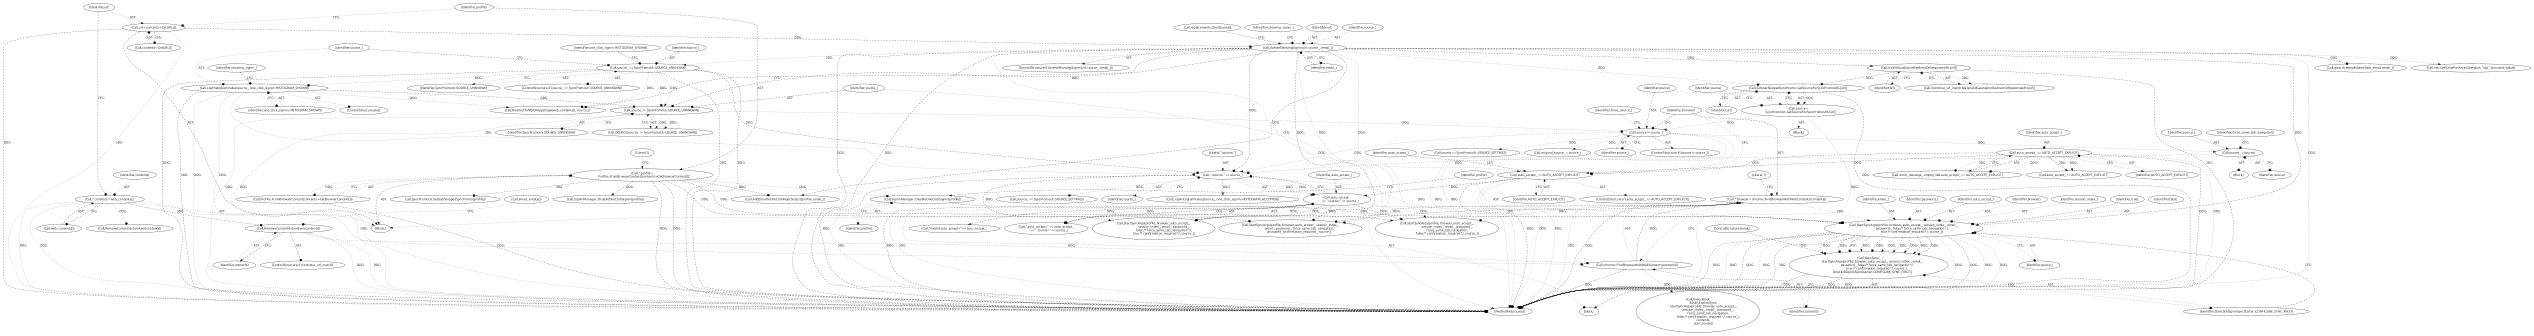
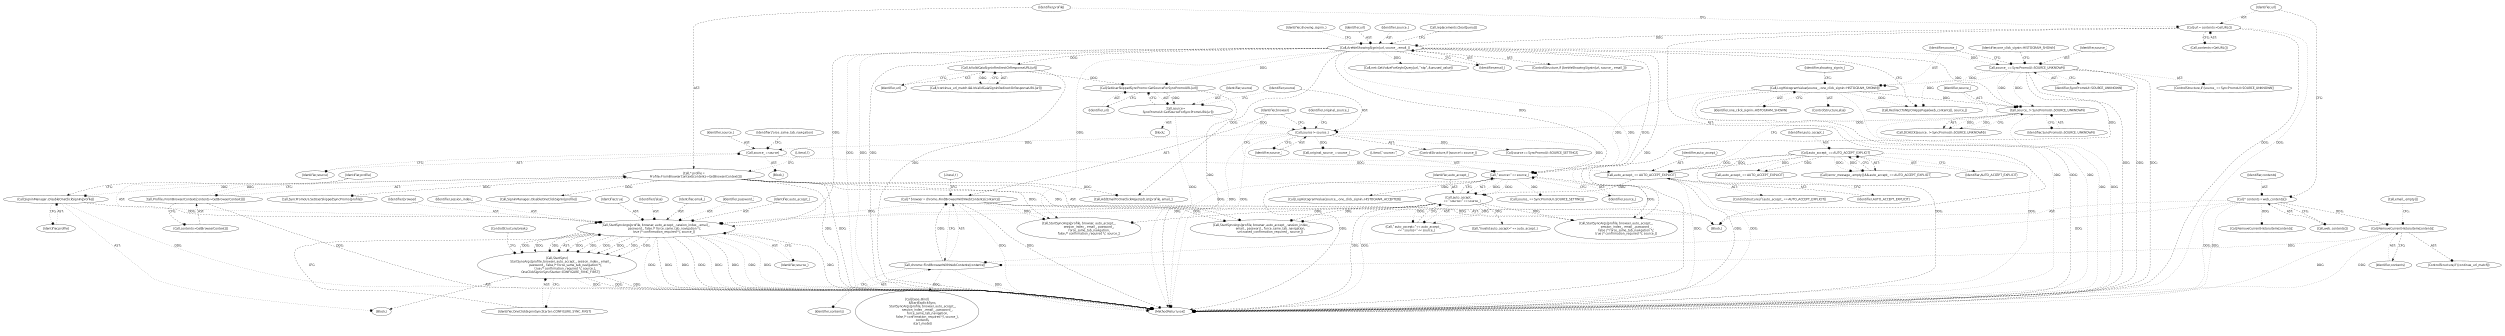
  digraph {
    fontname=Ubuntu
    node [fontname=Ubuntu]
    edge [arrowhead=box fontname=Ubuntu style=dotted]
    n1 [label="(Call,StartSyncArgs(profile, browser, auto_accept_, session_index_, email_,\n                         password_, false /* force_same_tab_navigation */,\n                        true /* confirmation_required */, source_))"]
    n2 [label="(Call,StartSync(\n           StartSyncArgs(profile, browser, auto_accept_, session_index_, email_,\n                         password_, false /* force_same_tab_navigation */,\n                        true /* confirmation_required */, source_),\n           OneClickSigninSyncStarter::CONFIGURE_SYNC_FIRST))"]
    n3 [label="(MethodReturn,void)"]
    n4 [label="(Identifier,source_)"]
    n5 [label="(Block,)"]
    n6 [label="(Identifier,OneClickSigninSyncStarter::CONFIGURE_SYNC_FIRST)"]
    n7 [label="(Call,SigninManager::DisableOneClickSignIn(profile))"]
    n8 [label="(Identifier,profile)"]
    n9 [label="(Call,* profile =\n      Profile::FromBrowserContext(contents->GetBrowserContext()))"]
    n10 [label="(Call,Profile::FromBrowserContext(contents->GetBrowserContext()))"]
    n11 [label="(Call,AddEmailToOneClickRejectedList(profile, email_))"]
    n12 [label="(Call,SyncPromoUI::SetUserSkippedSyncPromo(profile))"]
    n13 [label="(Block,)"]
    n14 [label="(Call,SigninManager::DisableOneClickSignIn(profile))"]
    n15 [label="(Call,StartSyncArgs(profile, browser, auto_accept_, session_index_,\n                          email_, password_, force_same_tab_navigation,\n                          untrusted_confirmation_required_, source_))"]
    n16 [label="(Call,StartSyncArgs(profile, browser, auto_accept_,\n                              session_index_, email_, password_,\n                              force_same_tab_navigation,\n                              false /* confirmation_required */, source_))"]
+   n17 [label="(Call,contents->GetBrowserContext())"]
    n18 [label="(Call,* browser = chrome::FindBrowserWithWebContents(contents))"]
    n19 [label="(Call,chrome::FindBrowserWithWebContents(contents))"]
    n20 [label="(Call,StartSyncArgs(profile, browser, auto_accept_,\n                              session_index_, email_, password_,\n                              false /* force_same_tab_navigation */,\n                              true /* confirmation_required */, source_))"]
    n21 [label="(Identifier,contents)"]
    n22 [label="(Call,base::Bind(\n                &StartExplicitSync,\n                StartSyncArgs(profile, browser, auto_accept_,\n                              session_index_, email_, password_,\n                              force_same_tab_navigation,\n                              false /* confirmation_required */, source_),\n                contents,\n                start_mode))"]
    n23 [label="(Call,* contents = web_contents())"]
    n24 [label="(Call,RemoveCurrentHistoryItem(contents))"]
    n25 [label="(Call,web_contents())"]
    n26 [label="(Call,RemoveCurrentHistoryItem(contents))"]
    n27 [label="(Identifier,contents)"]
    n28 [label="(ControlStructure,if (continue_url_match))"]
    n29 [label="(Call,auto_accept_\n          << \" source=\" << source_)"]
    n30 [label="(Call,\" source=\" << source_)"]
    n31 [label="(Call,\" auto_accept=\" << auto_accept_\n          << \" source=\" << source_)"]
    n32 [label="(Call,\"Invalid auto_accept=\" << auto_accept_)"]
    n33 [label="(Call,LogHistogramValue(source_, one_click_signin::HISTOGRAM_ACCEPTED))"]
    n34 [label="(Identifier,source_)"]
    n35 [label="(Call,source_ == SyncPromoUI::SOURCE_SETTINGS)"]
    n36 [label="(Call,auto_accept_ == AUTO_ACCEPT_EXPLICIT)"]
    n37 [label="(Identifier,AUTO_ACCEPT_EXPLICIT)"]
    n38 [label="(ControlStructure,if (auto_accept_ == AUTO_ACCEPT_EXPLICIT))"]
    n39 [label="(Call,auto_accept_ == AUTO_ACCEPT_EXPLICIT)"]
    n40 [label="(Call,!error_message_.empty() && auto_accept_ == AUTO_ACCEPT_EXPLICIT)"]
    n41 [label="(Call,auto_accept_ == AUTO_ACCEPT_EXPLICIT)"]
    n42 [label="(Identifier,AUTO_ACCEPT_EXPLICIT)"]
    n43 [label="(Call,source_ = source)"]
    n44 [label="(Identifier,source)"]
    n45 [label="(Block,)"]
    n46 [label="(Call,source != source_)"]
    n47 [label="(Call,original_source_ = source_)"]
    n48 [label="(Identifier,source_)"]
    n49 [label="(ControlStructure,if (source != source_))"]
    n50 [label="(Call,source == SyncPromoUI::SOURCE_SETTINGS)"]
    n51 [label="(Call,source =\n        SyncPromoUI::GetSourceForSyncPromoURL(url))"]
    n52 [label="(Call,SetUserSkippedSyncPromo::GetSourceForSyncPromoURL(url))"]
    n53 [label="(Block,)"]
    n54 [label="(Identifier,url)"]
    n55 [label="(Call,IsValidGaiaSigninRedirectOrResponseURL(url))"]
    n56 [label="(Call,!continue_url_match && IsValidGaiaSigninRedirectOrResponseURL(url))"]
    n57 [label="(Identifier,url)"]
    n58 [label="(Call,AreWeShowingSignin(url, source_, email_))"]
    n59 [label="(Call,source_ != SyncPromoUI::SOURCE_UNKNOWN)"]
    n60 [label="(Call,source_ == SyncPromoUI::SOURCE_UNKNOWN)"]
-   n61 [label="(Call,gaia::AreEmailsSame(last_email, email_))"]
    n62 [label="(Call,net::GetValueForKeyInQuery(url, \"ntp\", &unused_value))"]
    n63 [label="(Identifier,email_)"]
    n64 [label="(ControlStructure,if (AreWeShowingSignin(url, source_, email_)))"]
    n65 [label="(Call,RedirectToNtpOrAppsPage(web_contents(), source_))"]
    n66 [label="(Call,DCHECK(source_ != SyncPromoUI::SOURCE_UNKNOWN))"]
    n67 [label="(Identifier,SyncPromoUI::SOURCE_UNKNOWN)"]
    n68 [label="(Call,LogHistogramValue(source_, one_click_signin::HISTOGRAM_SHOWN))"]
    n69 [label="(Identifier,SyncPromoUI::SOURCE_UNKNOWN)"]
    n70 [label="(ControlStructure,if (source_ == SyncPromoUI::SOURCE_UNKNOWN))"]
    n71 [label="(Call,url = contents->GetURL())"]
    n72 [label="(Call,contents->GetURL())"]
    n73 [label="(Identifier,one_click_signin::HISTOGRAM_SHOWN)"]
    n74 [label="(ControlStructure,else)"]
    n75 [label="(Identifier,false)"]
    n76 [label="(Identifier,source_)"]
    n77 [label="(Identifier,auto_accept_)"]
    n78 [label="(Identifier,source_)"]
    n79 [label="(Identifier,email_)"]
    n80 [label="(Identifier,source)"]
    n81 [label="(Identifier,password_)"]
    n82 [label="(Identifier,force_same_tab_navigation)"]
    n83 [label="(Identifier,one_click_signin::HISTOGRAM_SHOWN)"]
    n84 [label="(Identifier,url)"]
    n85 [label="(Identifier,source_)"]
    n86 [label="(Identifier,profile)"]
    n87 [label="(Literal,1)"]
    n88 [label="(Call,replacements.ClearQuery())"]
    n89 [label="(Identifier,contents)"]
    n90 [label="(Identifier,auto_accept_)"]
-   n91 [label="(Identifier,force_source_)"]
+   n91 [label="(Identifier,original_source_)"]
    n92 [label="(Call,email_.empty())"]
    n93 [label="(Identifier,profile)"]
    n94 [label="(Identifier,showing_signin_)"]
    n95 [label="(Identifier,url)"]
    n96 [label="(Literal,1)"]
    n97 [label="(Identifier,browser)"]
    n98 [label="(Identifier,source)"]
    n99 [label="(Identifier,auto_accept_)"]
    n100 [label="(Identifier,browser)"]
    n101 [label="(Identifier,session_index_)"]
    n102 [label="(Identifier,source_)"]
    n103 [label="(Identifier,showing_signin_)"]
    n104 [label="(Identifier,source_)"]
    n105 [label="(Literal,\" source=\")"]
    n106 [label="(Identifier,true)"]
    n107 [label="(Identifier,auto_accept_)"]
    n108 [label="(ControlStructure,break;)"]
    n1 -> n2 [label="AST: " style=dashed]
    n1 -> n2 [arrowhead=normal label="DDG: " style=dashed]
    n1 -> n2 [label="DDG: " style=dashed]
    n1 -> n2 [arrowhead=normal label="DDG: "]
    n1 -> n2 [arrowhead=normal label="DDG: " style=dashed]
    n1 -> n2 [arrowhead=normal label="DDG: " style=dashed]
    n1 -> n2 [arrowhead=normal label="DDG: " style=dashed]
    n1 -> n2 [label="DDG: " style=dashed]
    n1 -> n2 [arrowhead=normal label="DDG: " style=dashed]
    n1 -> n2 [label="DDG: " style=dashed]
    n1 -> n3 [arrowhead=normal label="DDG: " style=dashed]
    n1 -> n3 [arrowhead=normal label="DDG: "]
    n1 -> n3 [arrowhead=normal label="DDG: " style=dashed]
    n1 -> n3 [label="DDG: "]
    n1 -> n3 [arrowhead=normal label="DDG: " style=dashed]
    n1 -> n3 [arrowhead=normal label="DDG: "]
    n1 -> n3 [label="DDG: " style=dashed]
    n1 -> n3 [label="DDG: "]
    n1 -> n3 [arrowhead=normal label="DDG: "]
    n1 -> n4 [label="CFG: "]
    n2 -> n3 [arrowhead=normal label="DDG: " style=dashed]
    n2 -> n3 [arrowhead=normal label="DDG: " style=dashed]
    n2 -> n3 [label="DDG: "]
    n2 -> n5 [arrowhead=normal label="AST: " style=dashed]
    n2 -> n6 [label="CFG: "]
    n4 -> n1 [label="AST: "]
    n6 -> n1 [label="CFG: " style=dashed]
    n6 -> n2 [label="AST: "]
    n7 -> n1 [label="DDG: " style=dashed]
    n7 -> n3 [label="DDG: "]
    n7 -> n5 [label="AST: "]
    n7 -> n8 [label="CFG: "]
    n8 -> n7 [label="AST: "]
    n9 -> n3 [arrowhead=normal label="DDG: " style=dashed]
    n9 -> n3 [label="DDG: " style=dashed]
    n9 -> n7 [label="DDG: "]
    n9 -> n10 [label="CFG: "]
    n9 -> n11 [label="DDG: " style=dashed]
    n9 -> n12 [label="DDG: " style=dashed]
    n9 -> n13 [arrowhead=normal label="AST: " style=dashed]
    n9 -> n14 [arrowhead=normal label="DDG: " style=dashed]
    n9 -> n15 [label="DDG: " style=dashed]
    n9 -> n16 [arrowhead=normal label="DDG: " style=dashed]
    n10 -> n3 [label="DDG: " style=dashed]
    n10 -> n9 [arrowhead=normal label="AST: "]
    n10 -> n9 [label="DDG: "]
+   n10 -> n17 [label="CFG: " style=dashed]
+   n17 -> n10 [arrowhead=normal label="AST: " style=dashed]
    n18 -> n1 [arrowhead=normal label="DDG: "]
    n18 -> n3 [label="DDG: "]
    n18 -> n3 [label="DDG: " style=dashed]
    n18 -> n13 [arrowhead=normal label="AST: "]
    n18 -> n15 [label="DDG: " style=dashed]
    n18 -> n16 [label="DDG: "]
    n18 -> n19 [arrowhead=normal label="CFG: "]
    n18 -> n20 [arrowhead=normal label="DDG: " style=dashed]
-   n19 -> n3 [arrowhead=normal label="DDG: " style=dashed]
+   n19 -> n3 [arrowhead=normal label="DDG: "]
    n19 -> n18 [arrowhead=normal label="AST: "]
    n19 -> n18 [label="DDG: " style=dashed]
    n19 -> n21 [label="CFG: "]
    n19 -> n22 [arrowhead=normal label="DDG: "]
    n21 -> n19 [arrowhead=normal label="AST: "]
    n23 -> n3 [arrowhead=normal label="DDG: "]
    n23 -> n3 [arrowhead=normal label="DDG: "]
    n23 -> n13 [arrowhead=normal label="AST: "]
    n23 -> n19 [label="DDG: "]
    n23 -> n24 [label="DDG: " style=dashed]
    n23 -> n25 [label="CFG: " style=dashed]
    n23 -> n26 [label="DDG: "]
    n24 -> n3 [arrowhead=normal label="DDG: "]
    n24 -> n3 [arrowhead=normal label="DDG: "]
    n24 -> n19 [label="DDG: "]
    n24 -> n27 [arrowhead=normal label="CFG: " style=dashed]
    n24 -> n28 [label="AST: " style=dashed]
    n25 -> n23 [arrowhead=normal label="AST: " style=dashed]
    n27 -> n24 [arrowhead=normal label="AST: "]
    n29 -> n1 [label="DDG: "]
    n29 -> n3 [arrowhead=normal label="DDG: "]
    n29 -> n3 [arrowhead=normal label="DDG: " style=dashed]
    n29 -> n15 [label="DDG: " style=dashed]
    n29 -> n16 [label="DDG: " style=dashed]
    n29 -> n20 [arrowhead=normal label="DDG: " style=dashed]
    n29 -> n30 [label="CFG: " style=dashed]
    n29 -> n31 [label="AST: "]
    n29 -> n31 [arrowhead=normal label="DDG: "]
    n29 -> n31 [label="DDG: "]
    n29 -> n32 [arrowhead=normal label="DDG: " style=dashed]
    n30 -> n1 [label="DDG: "]
    n30 -> n3 [arrowhead=normal label="DDG: " style=dashed]
    n30 -> n20 [arrowhead=normal label="DDG: " style=dashed]
    n30 -> n29 [arrowhead=normal label="AST: "]
    n30 -> n29 [label="DDG: "]
    n30 -> n29 [arrowhead=normal label="DDG: "]
    n30 -> n33 [arrowhead=normal label="DDG: " style=dashed]
    n30 -> n34 [arrowhead=normal label="CFG: "]
    n30 -> n35 [label="DDG: "]
    n31 -> n29 [label="CFG: " style=dashed]
    n34 -> n30 [label="AST: "]
    n36 -> n3 [label="DDG: "]
    n36 -> n3 [label="DDG: " style=dashed]
    n36 -> n3 [label="DDG: "]
    n36 -> n29 [arrowhead=normal label="DDG: " style=dashed]
    n36 -> n37 [arrowhead=normal label="CFG: "]
    n36 -> n38 [arrowhead=normal label="AST: "]
    n37 -> n36 [arrowhead=normal label="AST: " style=dashed]
    n39 -> n3 [arrowhead=normal label="DDG: " style=dashed]
    n39 -> n3 [arrowhead=normal label="DDG: "]
    n39 -> n36 [label="DDG: " style=dashed]
    n39 -> n36 [arrowhead=normal label="DDG: " style=dashed]
    n39 -> n40 [arrowhead=normal label="AST: " style=dashed]
    n39 -> n40 [label="DDG: "]
    n39 -> n40 [label="DDG: "]
    n39 -> n41 [arrowhead=normal label="DDG: " style=dashed]
    n39 -> n41 [arrowhead=normal label="DDG: "]
    n39 -> n42 [arrowhead=normal label="CFG: "]
    n40 -> n39 [arrowhead=normal label="CFG: " style=dashed]
    n42 -> n39 [label="AST: "]
    n43 -> n30 [label="DDG: "]
    n43 -> n44 [label="CFG: "]
    n43 -> n45 [label="AST: "]
    n44 -> n43 [label="AST: "]
    n46 -> n3 [label="DDG: "]
    n46 -> n3 [label="DDG: "]
    n46 -> n30 [arrowhead=normal label="DDG: "]
    n46 -> n43 [arrowhead=normal label="DDG: "]
-   n46 -> n47 [arrowhead=normal label="DDG: "]
+   n46 -> n47 [label="DDG: "]
    n46 -> n48 [label="CFG: " style=dashed]
    n46 -> n49 [arrowhead=normal label="AST: " style=dashed]
    n46 -> n50 [arrowhead=normal label="DDG: "]
    n48 -> n46 [arrowhead=normal label="AST: " style=dashed]
    n51 -> n3 [arrowhead=normal label="DDG: "]
    n51 -> n46 [arrowhead=normal label="DDG: "]
    n51 -> n52 [label="CFG: " style=dashed]
    n51 -> n53 [arrowhead=normal label="AST: "]
    n52 -> n3 [arrowhead=normal label="DDG: " style=dashed]
    n52 -> n51 [label="AST: "]
    n52 -> n51 [arrowhead=normal label="DDG: " style=dashed]
    n52 -> n54 [arrowhead=normal label="CFG: " style=dashed]
    n54 -> n52 [label="AST: "]
    n55 -> n3 [arrowhead=normal label="DDG: " style=dashed]
    n55 -> n52 [label="DDG: " style=dashed]
    n55 -> n56 [arrowhead=normal label="AST: " style=dashed]
    n55 -> n56 [arrowhead=normal label="DDG: "]
    n55 -> n57 [arrowhead=normal label="CFG: "]
    n56 -> n55 [label="CFG: "]
    n57 -> n55 [arrowhead=normal label="AST: " style=dashed]
    n58 -> n1 [arrowhead=normal label="DDG: " style=dashed]
    n58 -> n3 [label="DDG: " style=dashed]
    n58 -> n3 [arrowhead=normal label="DDG: " style=dashed]
    n58 -> n3 [arrowhead=normal label="DDG: "]
    n58 -> n3 [arrowhead=normal label="DDG: "]
    n58 -> n11 [arrowhead=normal label="DDG: " style=dashed]
    n58 -> n15 [label="DDG: "]
    n58 -> n16 [arrowhead=normal label="DDG: "]
    n58 -> n20 [label="DDG: " style=dashed]
    n58 -> n30 [label="DDG: " style=dashed]
    n58 -> n52 [label="DDG: "]
    n58 -> n55 [arrowhead=normal label="DDG: " style=dashed]
    n58 -> n59 [label="DDG: " style=dashed]
    n58 -> n60 [arrowhead=normal label="DDG: "]
-   n58 -> n61 [label="DDG: " style=dashed]
    n58 -> n62 [arrowhead=normal label="DDG: "]
    n58 -> n63 [label="CFG: " style=dashed]
    n58 -> n64 [arrowhead=normal label="AST: " style=dashed]
    n58 -> n65 [label="CFG: " style=dashed]
    n59 -> n3 [arrowhead=normal label="DDG: "]
    n59 -> n3 [arrowhead=normal label="DDG: "]
    n59 -> n46 [label="DDG: "]
    n59 -> n66 [arrowhead=normal label="AST: " style=dashed]
    n59 -> n66 [arrowhead=normal label="DDG: "]
    n59 -> n66 [arrowhead=normal label="DDG: "]
    n59 -> n67 [label="CFG: "]
    n60 -> n3 [arrowhead=normal label="DDG: " style=dashed]
    n60 -> n3 [label="DDG: " style=dashed]
    n60 -> n3 [label="DDG: " style=dashed]
    n60 -> n30 [label="DDG: " style=dashed]
    n60 -> n59 [label="DDG: "]
    n60 -> n59 [arrowhead=normal label="DDG: "]
    n60 -> n65 [label="DDG: "]
    n60 -> n68 [label="DDG: "]
    n60 -> n69 [arrowhead=normal label="CFG: "]
    n60 -> n70 [label="AST: "]
    n63 -> n58 [label="AST: " style=dashed]
    n66 -> n59 [arrowhead=normal label="CFG: "]
    n67 -> n59 [label="AST: "]
    n68 -> n3 [label="DDG: " style=dashed]
    n68 -> n3 [label="DDG: "]
    n68 -> n3 [arrowhead=normal label="DDG: "]
    n68 -> n30 [label="DDG: "]
    n68 -> n59 [label="DDG: " style=dashed]
    n68 -> n65 [arrowhead=normal label="DDG: "]
    n68 -> n73 [label="CFG: "]
    n68 -> n74 [label="AST: "]
    n69 -> n60 [arrowhead=normal label="AST: "]
    n71 -> n3 [label="DDG: " style=dashed]
    n71 -> n3 [arrowhead=normal label="DDG: "]
    n71 -> n13 [arrowhead=normal label="AST: " style=dashed]
    n71 -> n58 [label="DDG: " style=dashed]
    n71 -> n72 [label="CFG: " style=dashed]
    n72 -> n71 [label="AST: "]
    n73 -> n68 [label="AST: "]
    n75 -> n1 [label="AST: "]
    n76 -> n58 [arrowhead=normal label="AST: "]
    n77 -> n39 [label="AST: "]
    n78 -> n36 [arrowhead=normal label="CFG: "]
    n78 -> n59 [label="AST: " style=dashed]
    n79 -> n1 [arrowhead=normal label="AST: " style=dashed]
    n80 -> n46 [arrowhead=normal label="AST: " style=dashed]
    n80 -> n51 [label="CFG: "]
    n81 -> n1 [label="AST: "]
    n82 -> n43 [label="CFG: " style=dashed]
    n83 -> n60 [label="CFG: " style=dashed]
    n84 -> n23 [label="CFG: " style=dashed]
    n84 -> n71 [arrowhead=normal label="AST: "]
    n85 -> n60 [label="AST: " style=dashed]
    n86 -> n1 [arrowhead=normal label="AST: "]
    n86 -> n7 [arrowhead=normal label="CFG: " style=dashed]
    n87 -> n18 [label="CFG: " style=dashed]
    n88 -> n58 [arrowhead=normal label="CFG: " style=dashed]
    n89 -> n23 [label="AST: "]
    n90 -> n1 [label="AST: " style=dashed]
    n91 -> n46 [arrowhead=normal label="CFG: "]
    n92 -> n24 [label="CFG: "]
    n93 -> n9 [arrowhead=normal label="AST: " style=dashed]
    n93 -> n71 [label="CFG: "]
    n94 -> n58 [label="CFG: "]
    n95 -> n58 [label="AST: " style=dashed]
    n96 -> n9 [arrowhead=normal label="CFG: "]
    n97 -> n1 [label="AST: "]
    n98 -> n51 [arrowhead=normal label="AST: "]
    n99 -> n36 [arrowhead=normal label="AST: " style=dashed]
    n100 -> n18 [arrowhead=normal label="AST: " style=dashed]
    n100 -> n36 [arrowhead=normal label="CFG: "]
    n100 -> n46 [label="CFG: " style=dashed]
    n101 -> n1 [label="AST: "]
    n102 -> n60 [label="CFG: " style=dashed]
    n102 -> n68 [label="AST: "]
    n103 -> n68 [label="CFG: " style=dashed]
    n104 -> n43 [arrowhead=normal label="AST: " style=dashed]
    n105 -> n30 [arrowhead=normal label="AST: "]
    n106 -> n1 [label="AST: " style=dashed]
    n107 -> n29 [arrowhead=normal label="AST: " style=dashed]
    n108 -> n2 [label="CFG: " style=dashed]
  }
